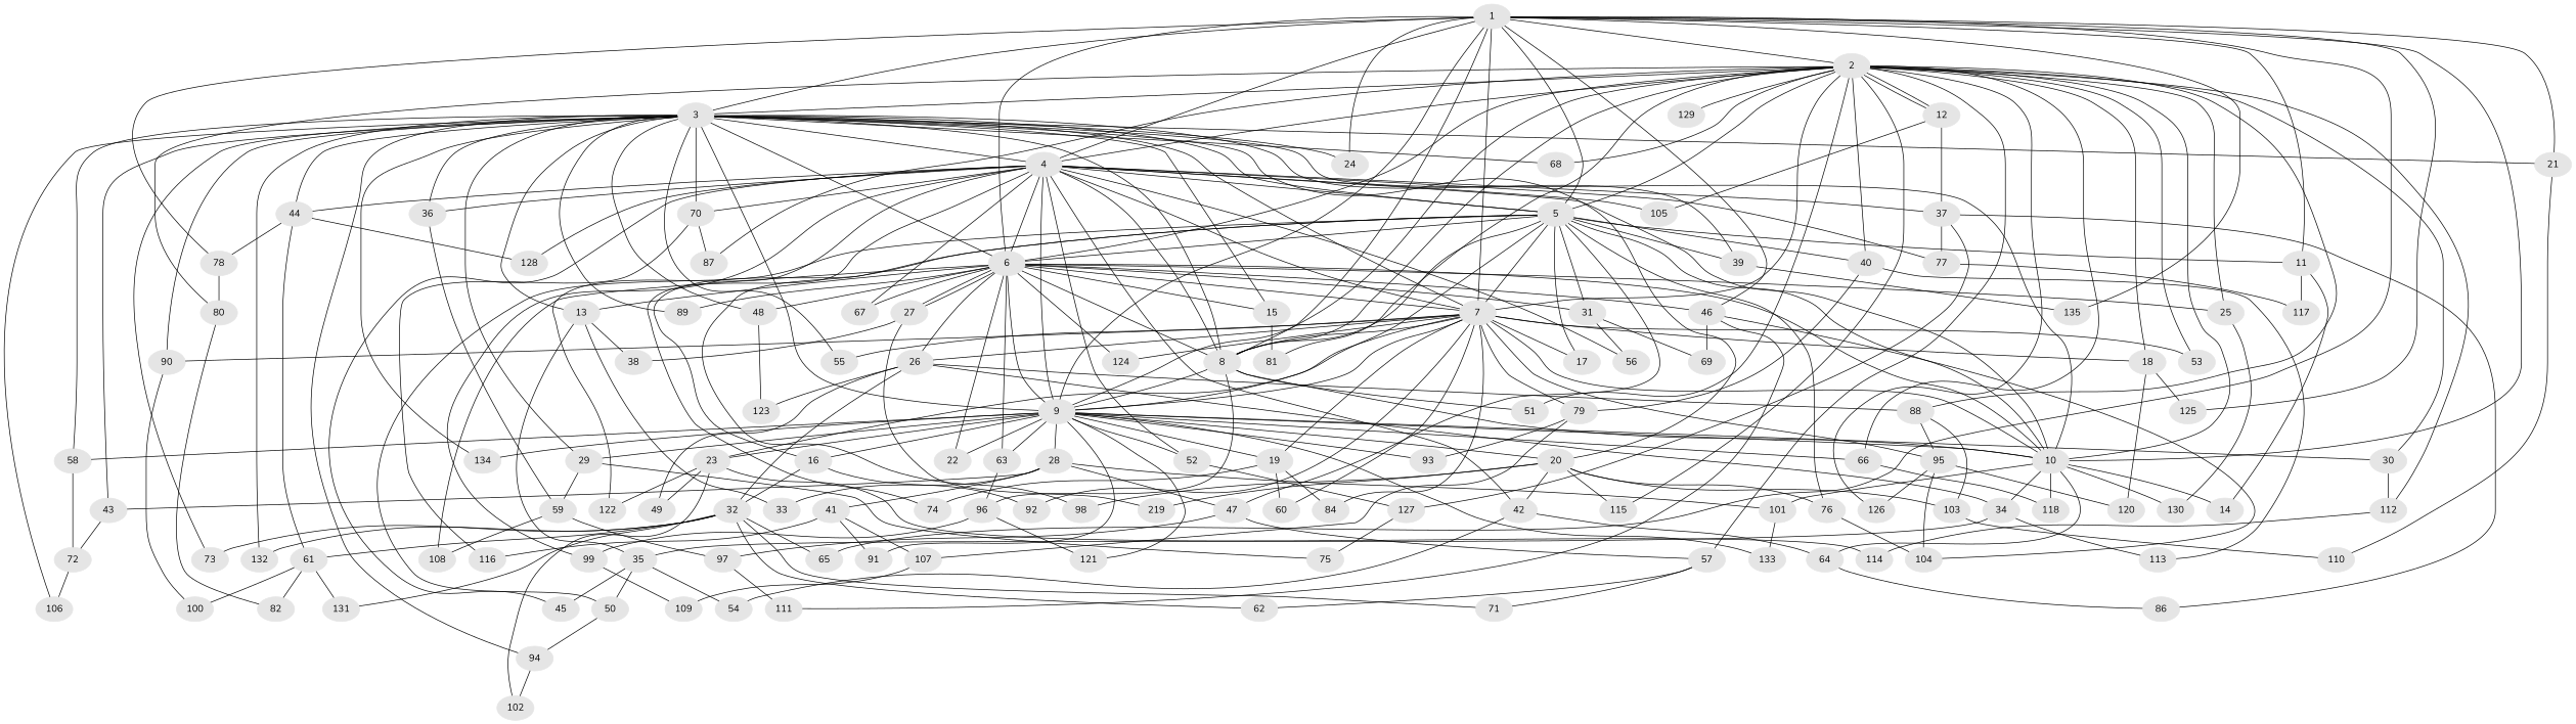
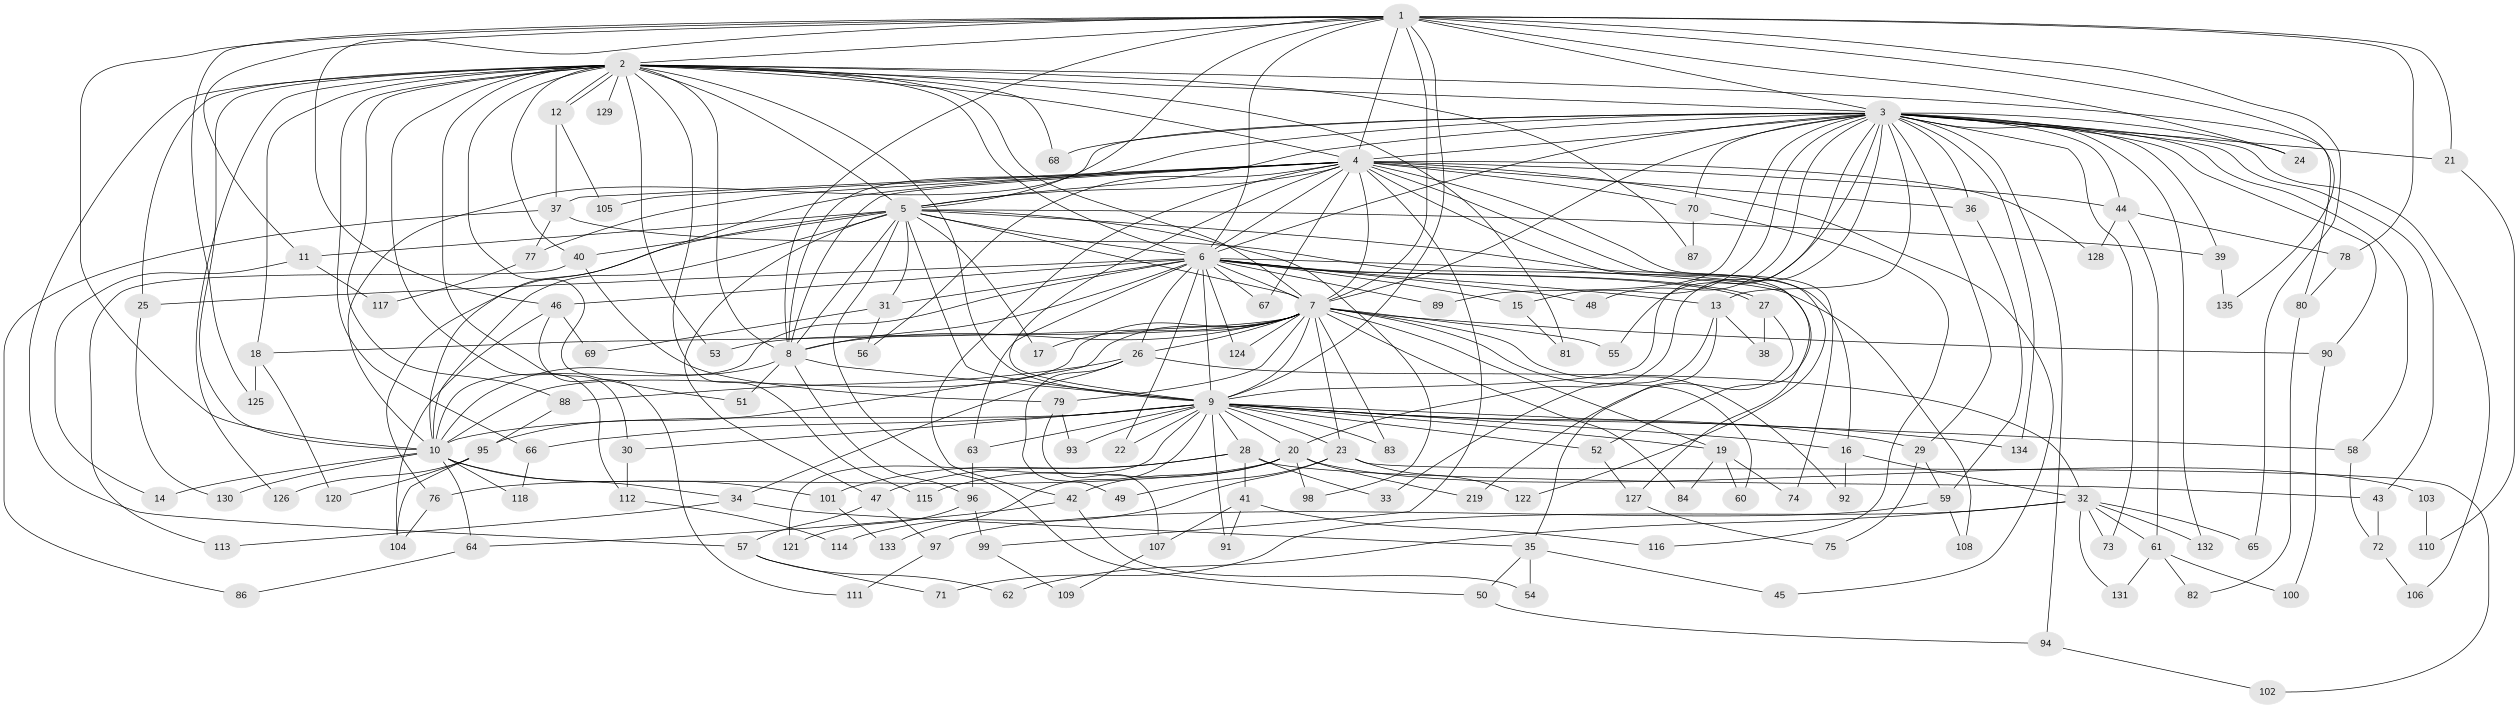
  graph {
    fontname=Nunito
    node [color=gray90 fontname=Nunito style=filled]
    edge [fontname=Nunito]
    1
    2
    3
    4
    5
    6
    7
    8
    9
    10
    11
    21
    24
    46
    65
    78
    125
    135
    12
    18
    25
    30
    40
    51
    53
    57
    66
    68
    80
    81
    87
    88
    112
    115
    126
    129
    13
    15
    20
    29
    36
    39
    43
    44
    48
    55
    58
    70
    73
    89
    90
    94
    106
    132
    134
    37
    42
    45
    52
    56
    67
    74
    77
    99
    105
    122
    128
    16
    17
    31
    47
    50
    76
    98
    22
    26
    27
    63
    108
    124
    19
    23
    60
    79
+   83
    84
    92
    95
    96
    28
    91
    93
    121
    133
    14
    34
    64
    101
    118
    130
    117
    110
    69
    104
    111
    120
    113
    62
    71
    82
    103
    114
    33
    35
    38
    n116 [label=219]
    75
    59
    72
    61
-   123
    116
    100
    102
    86
    127
    54
    109
    32
    97
    49
    107
    41
    131
    1 -- 2
    1 -- 3
    1 -- 4
    1 -- 5
    1 -- 6
    1 -- 7
    1 -- 8
    1 -- 9
    1 -- 10
    1 -- 11
    1 -- 21
    1 -- 24
    1 -- 46
    1 -- 65
    1 -- 78
    1 -- 125
    1 -- 135
    2 -- 3
    2 -- 4
    2 -- 5
    2 -- 6
    2 -- 7
    2 -- 8
    2 -- 9
    2 -- 10
    2 -- 12
    2 -- 12
    2 -- 18
    2 -- 25
    2 -- 30
    2 -- 40
    2 -- 51
    2 -- 53
    2 -- 57
    2 -- 66
    2 -- 68
    2 -- 80
    2 -- 81
    2 -- 87
    2 -- 88
    2 -- 112
    2 -- 115
    2 -- 126
    2 -- 129
    3 -- 4
    3 -- 5
    3 -- 6
    3 -- 7
    3 -- 8
    3 -- 9
    3 -- 10
    3 -- 21
    3 -- 24
    3 -- 68
    3 -- 13
    3 -- 15
    3 -- 20
    3 -- 29
    3 -- 36
    3 -- 39
    3 -- 43
    3 -- 44
    3 -- 48
    3 -- 55
    3 -- 58
    3 -- 70
    3 -- 73
    3 -- 89
    3 -- 90
    3 -- 94
    3 -- 106
    3 -- 132
    3 -- 134
    4 -- 5
    4 -- 6
    4 -- 7
    4 -- 8
    4 -- 9
    4 -- 10
    4 -- 36
    4 -- 44
    4 -- 70
    4 -- 37
    4 -- 42
    4 -- 45
    4 -- 52
    4 -- 56
    4 -- 67
    4 -- 74
    4 -- 77
    4 -- 99
    4 -- 105
    4 -- 122
    4 -- 128
    5 -- 6
    5 -- 7
    5 -- 8
    5 -- 9
    5 -- 10
    5 -- 11
    5 -- 40
    5 -- 39
    5 -- 16
    5 -- 17
    5 -- 31
    5 -- 47
    5 -- 50
    5 -- 76
    5 -- 98
    6 -- 7
    6 -- 8
    6 -- 9
    6 -- 10
    6 -- 46
    6 -- 25
    6 -- 13
    6 -- 15
    6 -- 48
    6 -- 89
    6 -- 67
    6 -- 31
    6 -- 22
    6 -- 26
    6 -- 27
    6 -- 27
    6 -- 63
    6 -- 108
    6 -- 124
    7 -- 8
    7 -- 9
    7 -- 10
    7 -- 18
    7 -- 53
    7 -- 55
    7 -- 90
    7 -- 17
    7 -- 26
    7 -- 124
    7 -- 19
    7 -- 23
    7 -- 60
    7 -- 79
+   7 -- 83
    7 -- 84
    7 -- 92
    7 -- 95
    8 -- 9
    8 -- 10
    8 -- 51
    8 -- 96
    9 -- 10
    9 -- 30
    9 -- 66
    9 -- 20
    9 -- 29
    9 -- 58
    9 -- 134
    9 -- 52
    9 -- 16
    9 -- 22
    9 -- 63
    9 -- 19
    9 -- 23
+   9 -- 83
    9 -- 28
    9 -- 91
    9 -- 93
    9 -- 121
    9 -- 133
    10 -- 14
    10 -- 34
    10 -- 64
    10 -- 101
    10 -- 118
    10 -- 130
    11 -- 14
    11 -- 117
    21 -- 110
    46 -- 69
    46 -- 104
    46 -- 111
    78 -- 80
    12 -- 37
    12 -- 105
    18 -- 125
    18 -- 120
    25 -- 130
    30 -- 112
    40 -- 79
    40 -- 113
    57 -- 62
    57 -- 71
    66 -- 118
    80 -- 82
    88 -- 95
-   88 -- 103
    112 -- 114
    13 -- 33
    13 -- 35
    13 -- 38
    15 -- 81
    20 -- 115
    20 -- 42
    20 -- 76
    20 -- 98
    20 -- 103
    20 -- n116
    29 -- 75
    29 -- 59
    36 -- 59
    39 -- 135
    43 -- 72
    44 -- 78
    44 -- 128
    44 -- 61
-   48 -- 123
    58 -- 72
    70 -- 87
    70 -- 116
    90 -- 100
    94 -- 102
    37 -- 77
    37 -- 86
    37 -- 127
    42 -- 64
    42 -- 54
    52 -- 127
    77 -- 117
    99 -- 109
    16 -- 92
    16 -- 32
    31 -- 56
    31 -- 69
    47 -- 57
    47 -- 97
    50 -- 94
    76 -- 104
    26 -- 88
    26 -- 34
-   26 -- 123
    26 -- 32
    26 -- 49
    27 -- 38
    27 -- n116
    63 -- 96
    19 -- 74
    19 -- 60
    19 -- 84
    23 -- 122
    23 -- 114
    23 -- 102
    23 -- 49
    79 -- 93
    79 -- 107
    95 -- 126
    95 -- 104
    95 -- 120
    96 -- 99
    96 -- 121
    28 -- 43
    28 -- 47
    28 -- 101
    28 -- 33
    28 -- 41
    34 -- 113
    34 -- 35
    64 -- 86
    101 -- 133
    103 -- 110
    35 -- 45
    35 -- 50
    35 -- 54
    59 -- 108
    59 -- 97
    72 -- 106
    61 -- 82
    61 -- 100
    61 -- 131
    127 -- 75
    32 -- 65
    32 -- 73
    32 -- 132
    32 -- 62
    32 -- 71
    32 -- 61
    32 -- 131
    97 -- 111
    107 -- 109
    41 -- 91
    41 -- 116
    41 -- 107
  }
